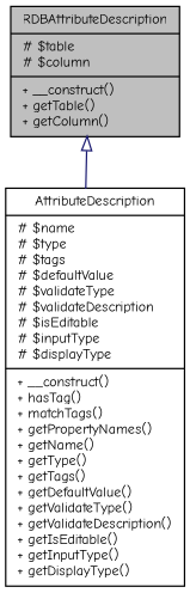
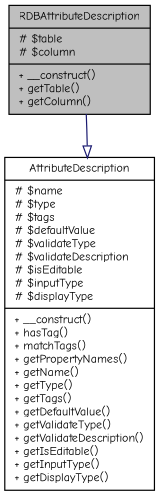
  digraph {
    fontname="Comic Neue"
    node [color=black fontname="Comic Neue" fontsize=10 shape=record style=filled]
    n1 [fillcolor=grey75 fontcolor=black height=0.2 label="{RDBAttributeDescription\n|# $table\l# $column\l|+ __construct()\l+ getTable()\l+ getColumn()\l}" width=0.4]
    n2 [fillcolor=white height=0.2 label="{AttributeDescription\n|# $name\l# $type\l# $tags\l# $defaultValue\l# $validateType\l# $validateDescription\l# $isEditable\l# $inputType\l# $displayType\l|+ __construct()\l+ hasTag()\l+ matchTags()\l+ getPropertyNames()\l+ getName()\l+ getType()\l+ getTags()\l+ getDefaultValue()\l+ getValidateType()\l+ getValidateDescription()\l+ getIsEditable()\l+ getInputType()\l+ getDisplayType()\l}" width=0.4]
-   n1 -> n2 [arrowtail=onormal color=midnightblue dir=back fontname="Comic Neue" fontsize=10 labelfontname=Helvetica labelfontsize=10 style=solid]
+   n2 -> n1 [arrowtail=onormal color=midnightblue dir=back fontname="Comic Neue" fontsize=10 labelfontname=Helvetica labelfontsize=10 style=solid]
  }
